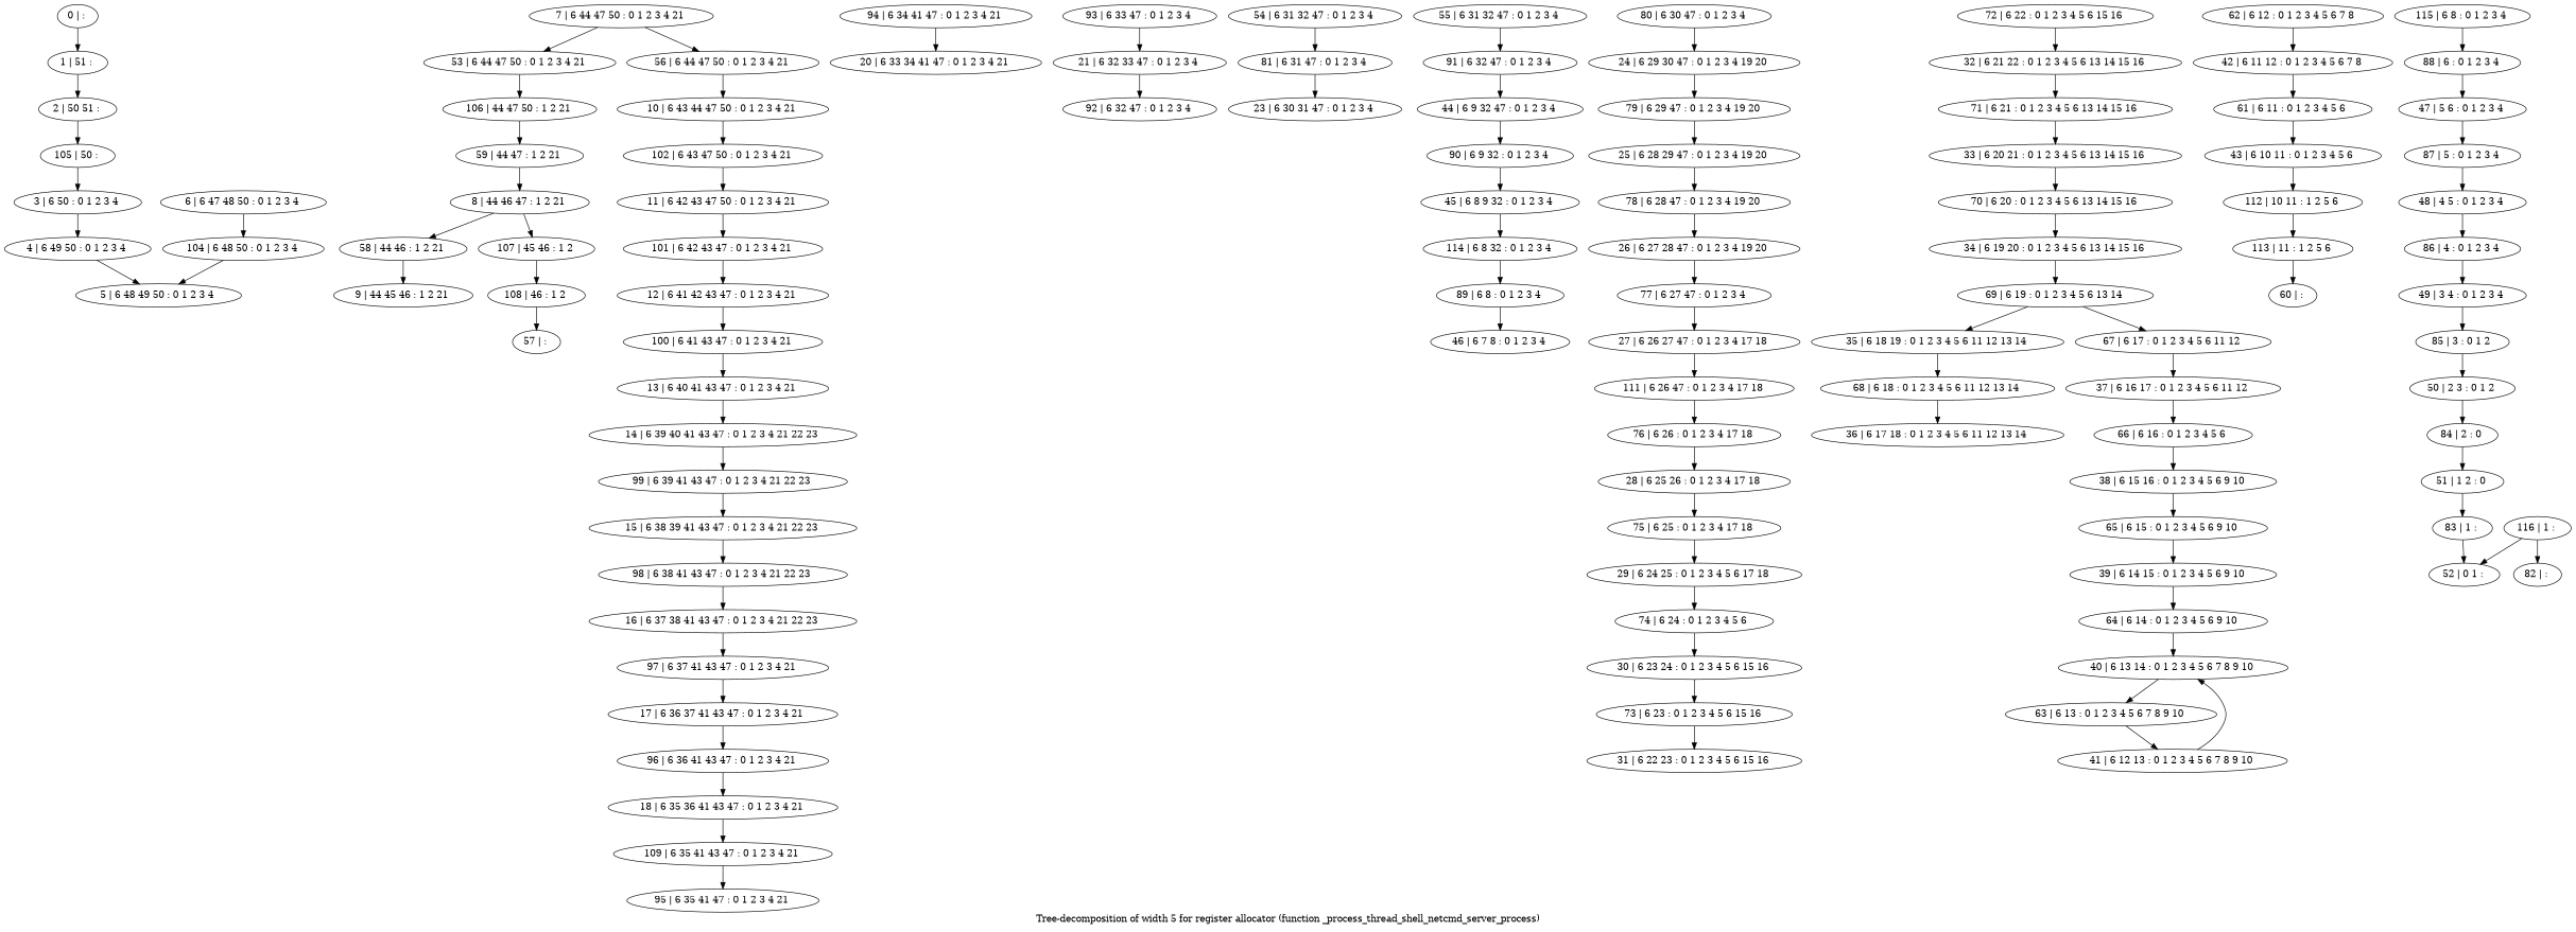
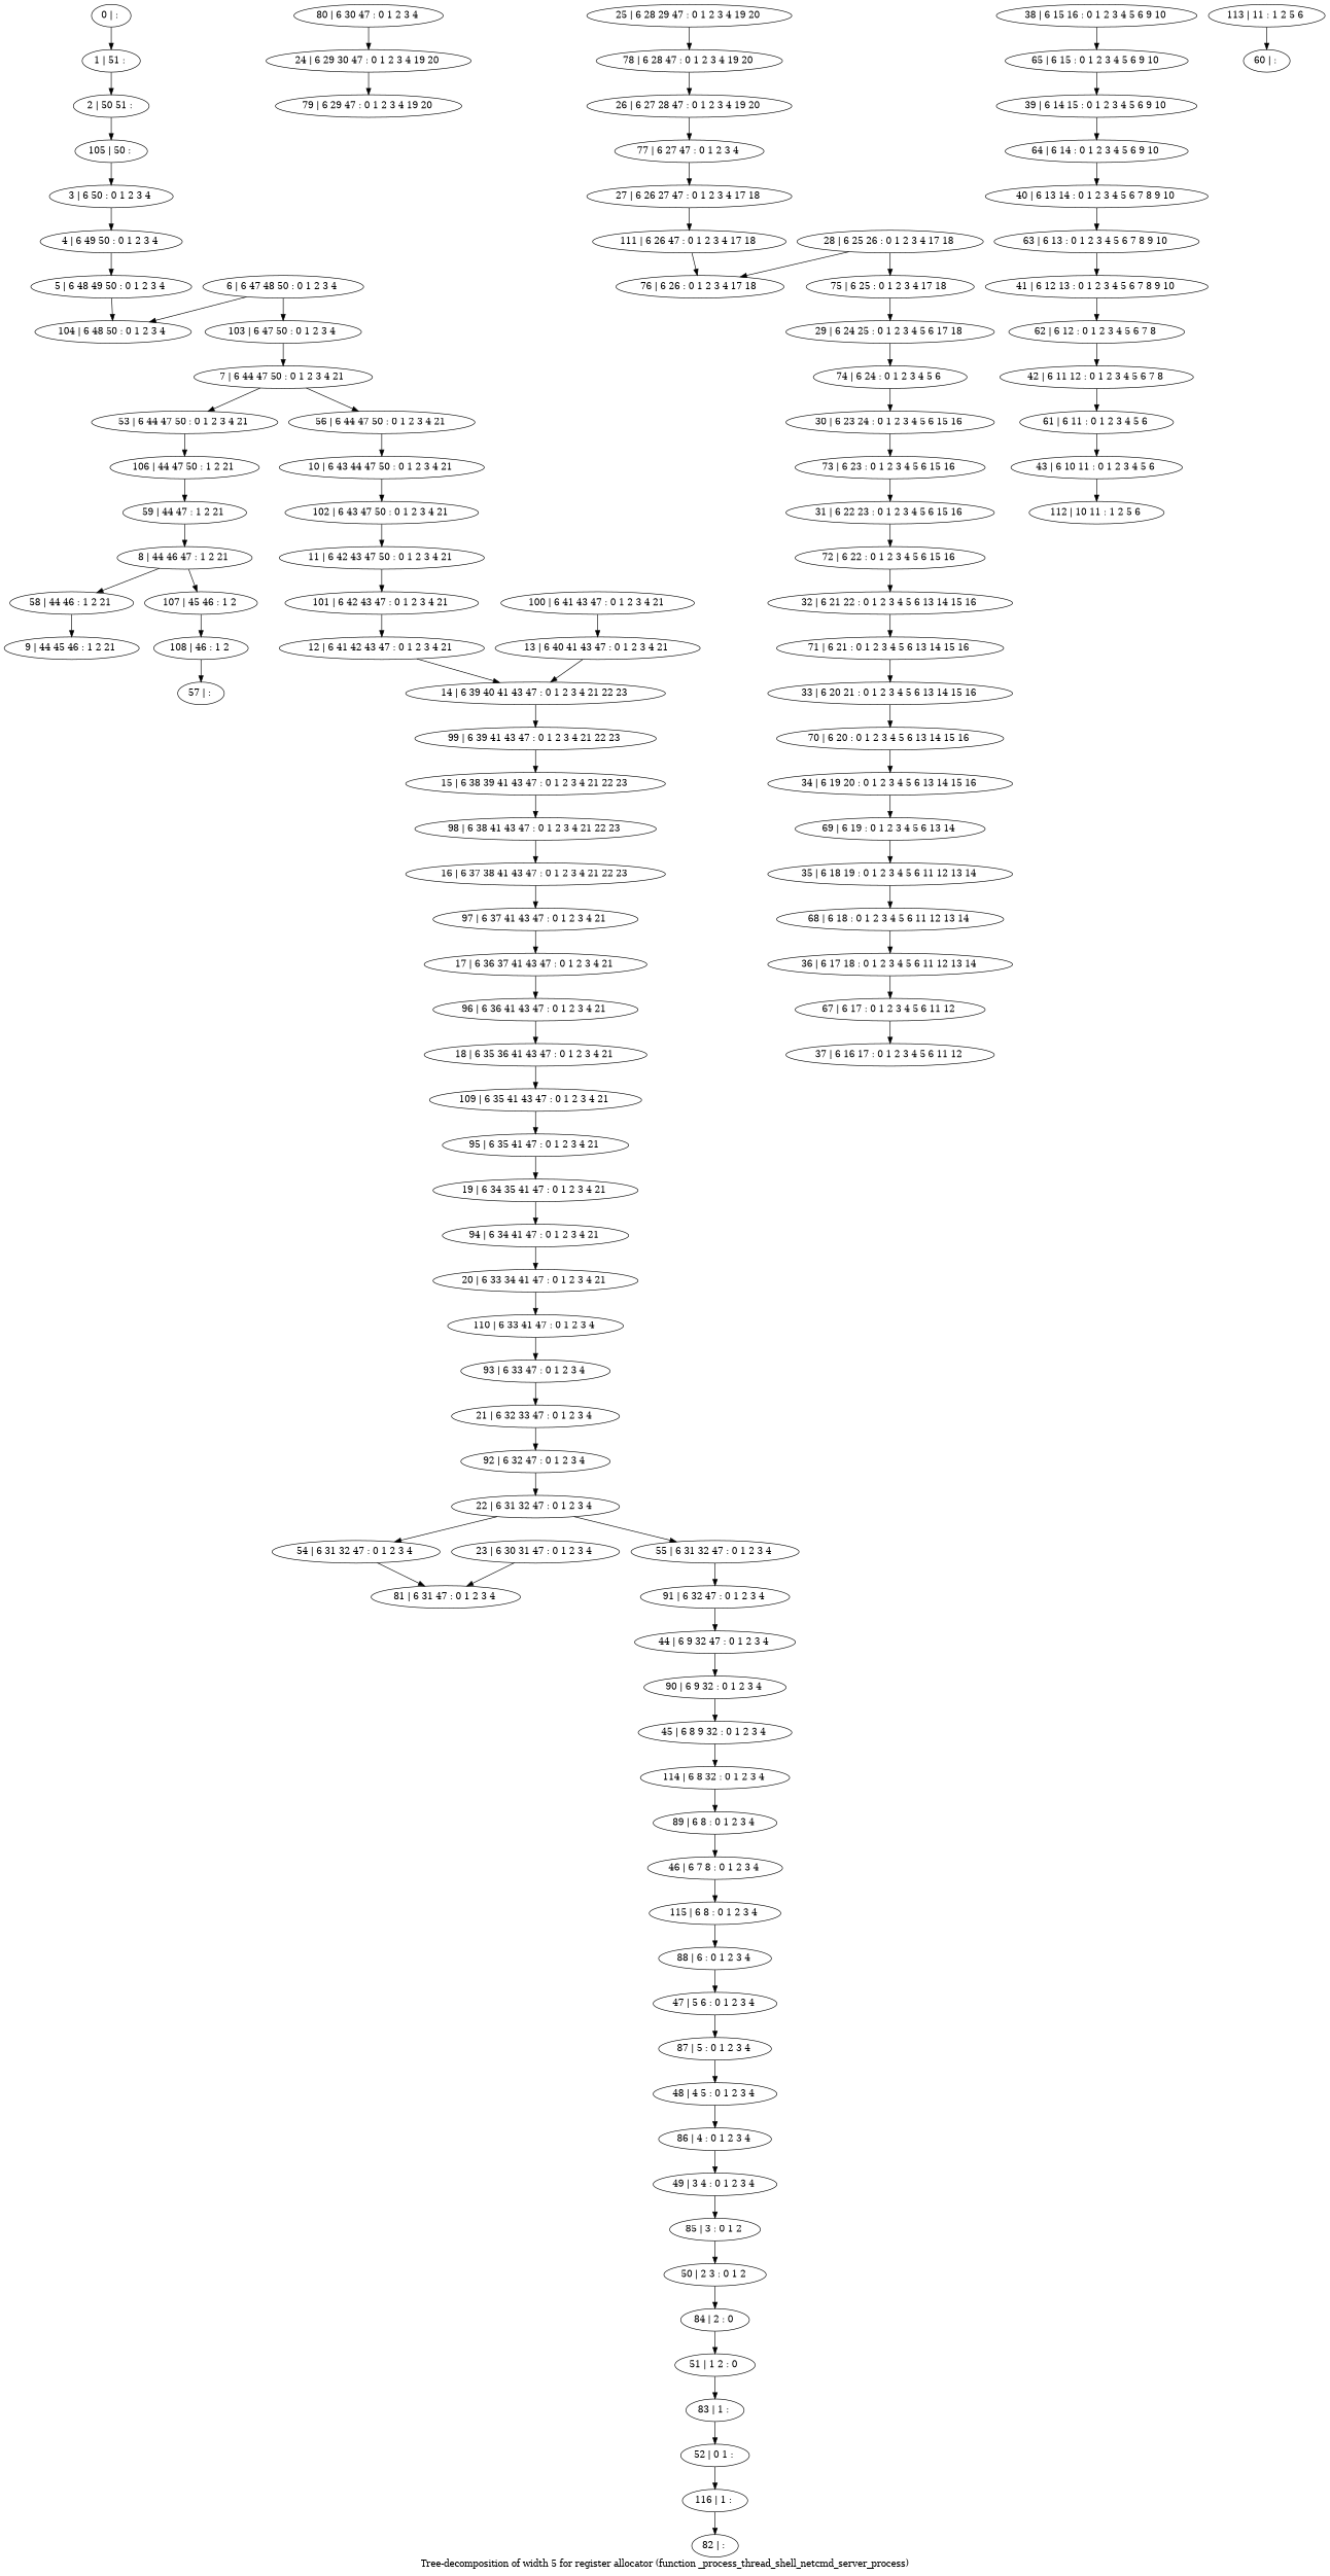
  digraph {
    label="Tree-decomposition of width 5 for register allocator (function _process_thread_shell_netcmd_server_process)"
    n1 [label="0 | : "]
    n2 [label="1 | 51 : "]
    n3 [label="2 | 50 51 : "]
    n4 [label="105 | 50 : "]
    n5 [label="3 | 6 50 : 0 1 2 3 4 "]
    n6 [label="4 | 6 49 50 : 0 1 2 3 4 "]
    n7 [label="5 | 6 48 49 50 : 0 1 2 3 4 "]
    n8 [label="104 | 6 48 50 : 0 1 2 3 4 "]
    n9 [label="6 | 6 47 48 50 : 0 1 2 3 4 "]
+   n10 [label="103 | 6 47 50 : 0 1 2 3 4 "]
    n11 [label="7 | 6 44 47 50 : 0 1 2 3 4 21 "]
    n12 [label="53 | 6 44 47 50 : 0 1 2 3 4 21 "]
    n13 [label="56 | 6 44 47 50 : 0 1 2 3 4 21 "]
    n14 [label="106 | 44 47 50 : 1 2 21 "]
    n15 [label="10 | 6 43 44 47 50 : 0 1 2 3 4 21 "]
    n16 [label="8 | 44 46 47 : 1 2 21 "]
    n17 [label="58 | 44 46 : 1 2 21 "]
    n18 [label="107 | 45 46 : 1 2 "]
    n19 [label="9 | 44 45 46 : 1 2 21 "]
    n20 [label="108 | 46 : 1 2 "]
    n21 [label="102 | 6 43 47 50 : 0 1 2 3 4 21 "]
    n22 [label="11 | 6 42 43 47 50 : 0 1 2 3 4 21 "]
    n23 [label="101 | 6 42 43 47 : 0 1 2 3 4 21 "]
    n24 [label="12 | 6 41 42 43 47 : 0 1 2 3 4 21 "]
    n25 [label="100 | 6 41 43 47 : 0 1 2 3 4 21 "]
    n26 [label="13 | 6 40 41 43 47 : 0 1 2 3 4 21 "]
    n27 [label="14 | 6 39 40 41 43 47 : 0 1 2 3 4 21 22 23 "]
    n28 [label="99 | 6 39 41 43 47 : 0 1 2 3 4 21 22 23 "]
    n29 [label="15 | 6 38 39 41 43 47 : 0 1 2 3 4 21 22 23 "]
    n30 [label="98 | 6 38 41 43 47 : 0 1 2 3 4 21 22 23 "]
    n31 [label="16 | 6 37 38 41 43 47 : 0 1 2 3 4 21 22 23 "]
    n32 [label="97 | 6 37 41 43 47 : 0 1 2 3 4 21 "]
    n33 [label="17 | 6 36 37 41 43 47 : 0 1 2 3 4 21 "]
    n34 [label="96 | 6 36 41 43 47 : 0 1 2 3 4 21 "]
    n35 [label="18 | 6 35 36 41 43 47 : 0 1 2 3 4 21 "]
    n36 [label="109 | 6 35 41 43 47 : 0 1 2 3 4 21 "]
    n37 [label="95 | 6 35 41 47 : 0 1 2 3 4 21 "]
+   n38 [label="19 | 6 34 35 41 47 : 0 1 2 3 4 21 "]
    n39 [label="94 | 6 34 41 47 : 0 1 2 3 4 21 "]
    n40 [label="20 | 6 33 34 41 47 : 0 1 2 3 4 21 "]
+   n41 [label="110 | 6 33 41 47 : 0 1 2 3 4 "]
    n42 [label="93 | 6 33 47 : 0 1 2 3 4 "]
    n43 [label="21 | 6 32 33 47 : 0 1 2 3 4 "]
    n44 [label="92 | 6 32 47 : 0 1 2 3 4 "]
+   n45 [label="22 | 6 31 32 47 : 0 1 2 3 4 "]
    n46 [label="54 | 6 31 32 47 : 0 1 2 3 4 "]
    n47 [label="55 | 6 31 32 47 : 0 1 2 3 4 "]
    n48 [label="81 | 6 31 47 : 0 1 2 3 4 "]
    n49 [label="91 | 6 32 47 : 0 1 2 3 4 "]
    n50 [label="23 | 6 30 31 47 : 0 1 2 3 4 "]
    n51 [label="80 | 6 30 47 : 0 1 2 3 4 "]
    n52 [label="24 | 6 29 30 47 : 0 1 2 3 4 19 20 "]
    n53 [label="79 | 6 29 47 : 0 1 2 3 4 19 20 "]
    n54 [label="25 | 6 28 29 47 : 0 1 2 3 4 19 20 "]
    n55 [label="78 | 6 28 47 : 0 1 2 3 4 19 20 "]
    n56 [label="26 | 6 27 28 47 : 0 1 2 3 4 19 20 "]
    n57 [label="77 | 6 27 47 : 0 1 2 3 4 "]
    n58 [label="27 | 6 26 27 47 : 0 1 2 3 4 17 18 "]
    n59 [label="111 | 6 26 47 : 0 1 2 3 4 17 18 "]
    n60 [label="76 | 6 26 : 0 1 2 3 4 17 18 "]
    n61 [label="28 | 6 25 26 : 0 1 2 3 4 17 18 "]
    n62 [label="75 | 6 25 : 0 1 2 3 4 17 18 "]
    n63 [label="29 | 6 24 25 : 0 1 2 3 4 5 6 17 18 "]
    n64 [label="74 | 6 24 : 0 1 2 3 4 5 6 "]
    n65 [label="30 | 6 23 24 : 0 1 2 3 4 5 6 15 16 "]
    n66 [label="73 | 6 23 : 0 1 2 3 4 5 6 15 16 "]
    n67 [label="31 | 6 22 23 : 0 1 2 3 4 5 6 15 16 "]
    n68 [label="72 | 6 22 : 0 1 2 3 4 5 6 15 16 "]
    n69 [label="32 | 6 21 22 : 0 1 2 3 4 5 6 13 14 15 16 "]
    n70 [label="71 | 6 21 : 0 1 2 3 4 5 6 13 14 15 16 "]
    n71 [label="33 | 6 20 21 : 0 1 2 3 4 5 6 13 14 15 16 "]
    n72 [label="70 | 6 20 : 0 1 2 3 4 5 6 13 14 15 16 "]
    n73 [label="34 | 6 19 20 : 0 1 2 3 4 5 6 13 14 15 16 "]
    n74 [label="69 | 6 19 : 0 1 2 3 4 5 6 13 14 "]
    n75 [label="35 | 6 18 19 : 0 1 2 3 4 5 6 11 12 13 14 "]
    n76 [label="68 | 6 18 : 0 1 2 3 4 5 6 11 12 13 14 "]
    n77 [label="36 | 6 17 18 : 0 1 2 3 4 5 6 11 12 13 14 "]
    n78 [label="67 | 6 17 : 0 1 2 3 4 5 6 11 12 "]
    n79 [label="37 | 6 16 17 : 0 1 2 3 4 5 6 11 12 "]
-   n80 [label="66 | 6 16 : 0 1 2 3 4 5 6 "]
    n81 [label="38 | 6 15 16 : 0 1 2 3 4 5 6 9 10 "]
    n82 [label="65 | 6 15 : 0 1 2 3 4 5 6 9 10 "]
    n83 [label="39 | 6 14 15 : 0 1 2 3 4 5 6 9 10 "]
    n84 [label="64 | 6 14 : 0 1 2 3 4 5 6 9 10 "]
    n85 [label="40 | 6 13 14 : 0 1 2 3 4 5 6 7 8 9 10 "]
    n86 [label="63 | 6 13 : 0 1 2 3 4 5 6 7 8 9 10 "]
    n87 [label="41 | 6 12 13 : 0 1 2 3 4 5 6 7 8 9 10 "]
    n88 [label="62 | 6 12 : 0 1 2 3 4 5 6 7 8 "]
    n89 [label="42 | 6 11 12 : 0 1 2 3 4 5 6 7 8 "]
    n90 [label="61 | 6 11 : 0 1 2 3 4 5 6 "]
    n91 [label="43 | 6 10 11 : 0 1 2 3 4 5 6 "]
    n92 [label="112 | 10 11 : 1 2 5 6 "]
    n93 [label="113 | 11 : 1 2 5 6 "]
    n94 [label="44 | 6 9 32 47 : 0 1 2 3 4 "]
    n95 [label="90 | 6 9 32 : 0 1 2 3 4 "]
    n96 [label="45 | 6 8 9 32 : 0 1 2 3 4 "]
    n97 [label="114 | 6 8 32 : 0 1 2 3 4 "]
    n98 [label="89 | 6 8 : 0 1 2 3 4 "]
    n99 [label="46 | 6 7 8 : 0 1 2 3 4 "]
    n100 [label="115 | 6 8 : 0 1 2 3 4 "]
    n101 [label="88 | 6 : 0 1 2 3 4 "]
    n102 [label="47 | 5 6 : 0 1 2 3 4 "]
    n103 [label="87 | 5 : 0 1 2 3 4 "]
    n104 [label="48 | 4 5 : 0 1 2 3 4 "]
    n105 [label="86 | 4 : 0 1 2 3 4 "]
    n106 [label="49 | 3 4 : 0 1 2 3 4 "]
    n107 [label="85 | 3 : 0 1 2 "]
    n108 [label="50 | 2 3 : 0 1 2 "]
    n109 [label="84 | 2 : 0 "]
    n110 [label="51 | 1 2 : 0 "]
    n111 [label="83 | 1 : "]
    n112 [label="52 | 0 1 : "]
    n113 [label="116 | 1 : "]
    n114 [label="82 | : "]
    n115 [label="59 | 44 47 : 1 2 21 "]
    n116 [label="57 | : "]
    n117 [label="60 | : "]
    n1 -> n2
    n2 -> n3
    n3 -> n4
    n4 -> n5
    n5 -> n6
    n6 -> n7
-   n8 -> n7
+   n7 -> n8
    n9 -> n8
+   n9 -> n10
+   n10 -> n11
    n11 -> n12
    n11 -> n13
    n12 -> n14
    n13 -> n15
    n14 -> n115
    n15 -> n21
    n16 -> n17
    n16 -> n18
    n17 -> n19
    n18 -> n20
    n20 -> n116
    n21 -> n22
    n22 -> n23
    n23 -> n24
-   n24 -> n25
+   n24 -> n27
    n25 -> n26
    n26 -> n27
    n27 -> n28
    n28 -> n29
    n29 -> n30
    n30 -> n31
    n31 -> n32
    n32 -> n33
    n33 -> n34
    n34 -> n35
    n35 -> n36
    n36 -> n37
+   n37 -> n38
+   n38 -> n39
    n39 -> n40
+   n40 -> n41
+   n41 -> n42
    n42 -> n43
    n43 -> n44
+   n44 -> n45
+   n45 -> n46
+   n45 -> n47
    n46 -> n48
    n47 -> n49
-   n48 -> n50
+   n50 -> n48
    n49 -> n94
    n51 -> n52
    n52 -> n53
-   n53 -> n54
    n54 -> n55
    n55 -> n56
    n56 -> n57
    n57 -> n58
    n58 -> n59
    n59 -> n60
-   n60 -> n61
+   n61 -> n60
    n61 -> n62
    n62 -> n63
    n63 -> n64
    n64 -> n65
    n65 -> n66
    n66 -> n67
+   n67 -> n68
    n68 -> n69
    n69 -> n70
    n70 -> n71
    n71 -> n72
    n72 -> n73
    n73 -> n74
    n74 -> n75
    n75 -> n76
    n76 -> n77
-   n74 -> n78
+   n77 -> n78
    n78 -> n79
-   n79 -> n80
-   n80 -> n81
    n81 -> n82
    n82 -> n83
    n83 -> n84
    n84 -> n85
    n85 -> n86
    n86 -> n87
-   n87 -> n85
+   n87 -> n88
    n88 -> n89
    n89 -> n90
    n90 -> n91
    n91 -> n92
-   n92 -> n93
    n93 -> n117
    n94 -> n95
    n95 -> n96
    n96 -> n97
    n97 -> n98
    n98 -> n99
+   n99 -> n100
    n100 -> n101
    n101 -> n102
    n102 -> n103
    n103 -> n104
    n104 -> n105
    n105 -> n106
    n106 -> n107
    n107 -> n108
    n108 -> n109
    n109 -> n110
    n110 -> n111
    n111 -> n112
-   n113 -> n112
+   n112 -> n113
    n113 -> n114
    n115 -> n16
  }
